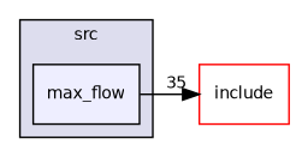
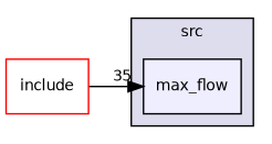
  digraph {
    compound=true
    rankdir=LR
    node [fontname=Helvetica fontsize=10 shape=box style=filled]
    n1 [fillcolor="#eeeeff" label=max_flow pencolor=black]
    n2 [color=red fillcolor=white label=include]
    subgraph cluster_1 {
      bgcolor="#ddddee"
      fontname=Helvetica
      fontsize=10
      label=src
      pencolor=black
      n1
    }
-   n1 -> n2 [headlabel=35 labeldistance=1.5 labelfontname=Helvetica labelfontsize=10]
+   n2 -> n1 [headlabel=35 labeldistance=1.5 labelfontname=Helvetica labelfontsize=10]
  }
